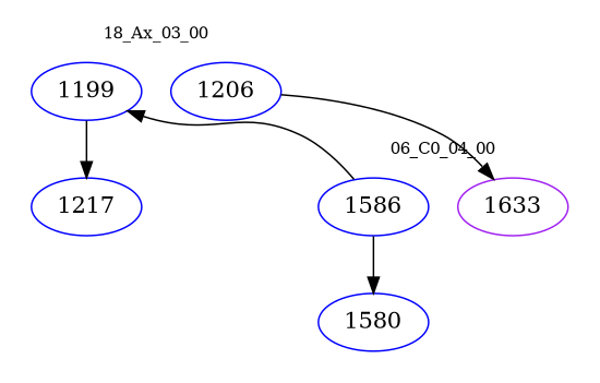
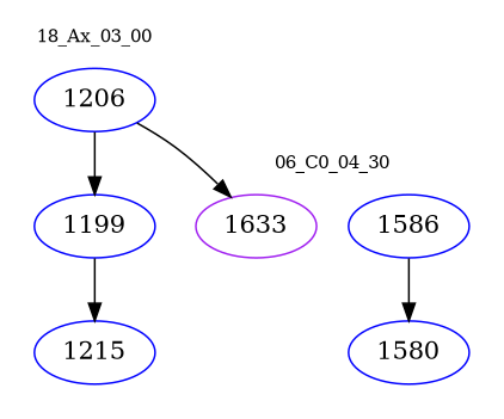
  digraph {
    node [color=blue]
    edge [color=black]
    n1 [label=1206]
    n2 [label=1199]
-   n3 [label=1217]
+   n3 [label=1215]
    n4 [label=1586]
    n5 [label=1580]
    n6 [color=purple label=1633]
    subgraph cluster_1 {
      color=white
      fontsize=10
      label="18_Ax_03_00"
      n1
      n2
      n3
    }
    subgraph cluster_2 {
      color=white
      fontsize=10
-     label="06_C0_04_00"
+     label="06_C0_04_30"
      n4
      n5
      n6
    }
-   n4 -> n2
+   n1 -> n2
    n1 -> n6
    n2 -> n3
    n4 -> n5
  }
